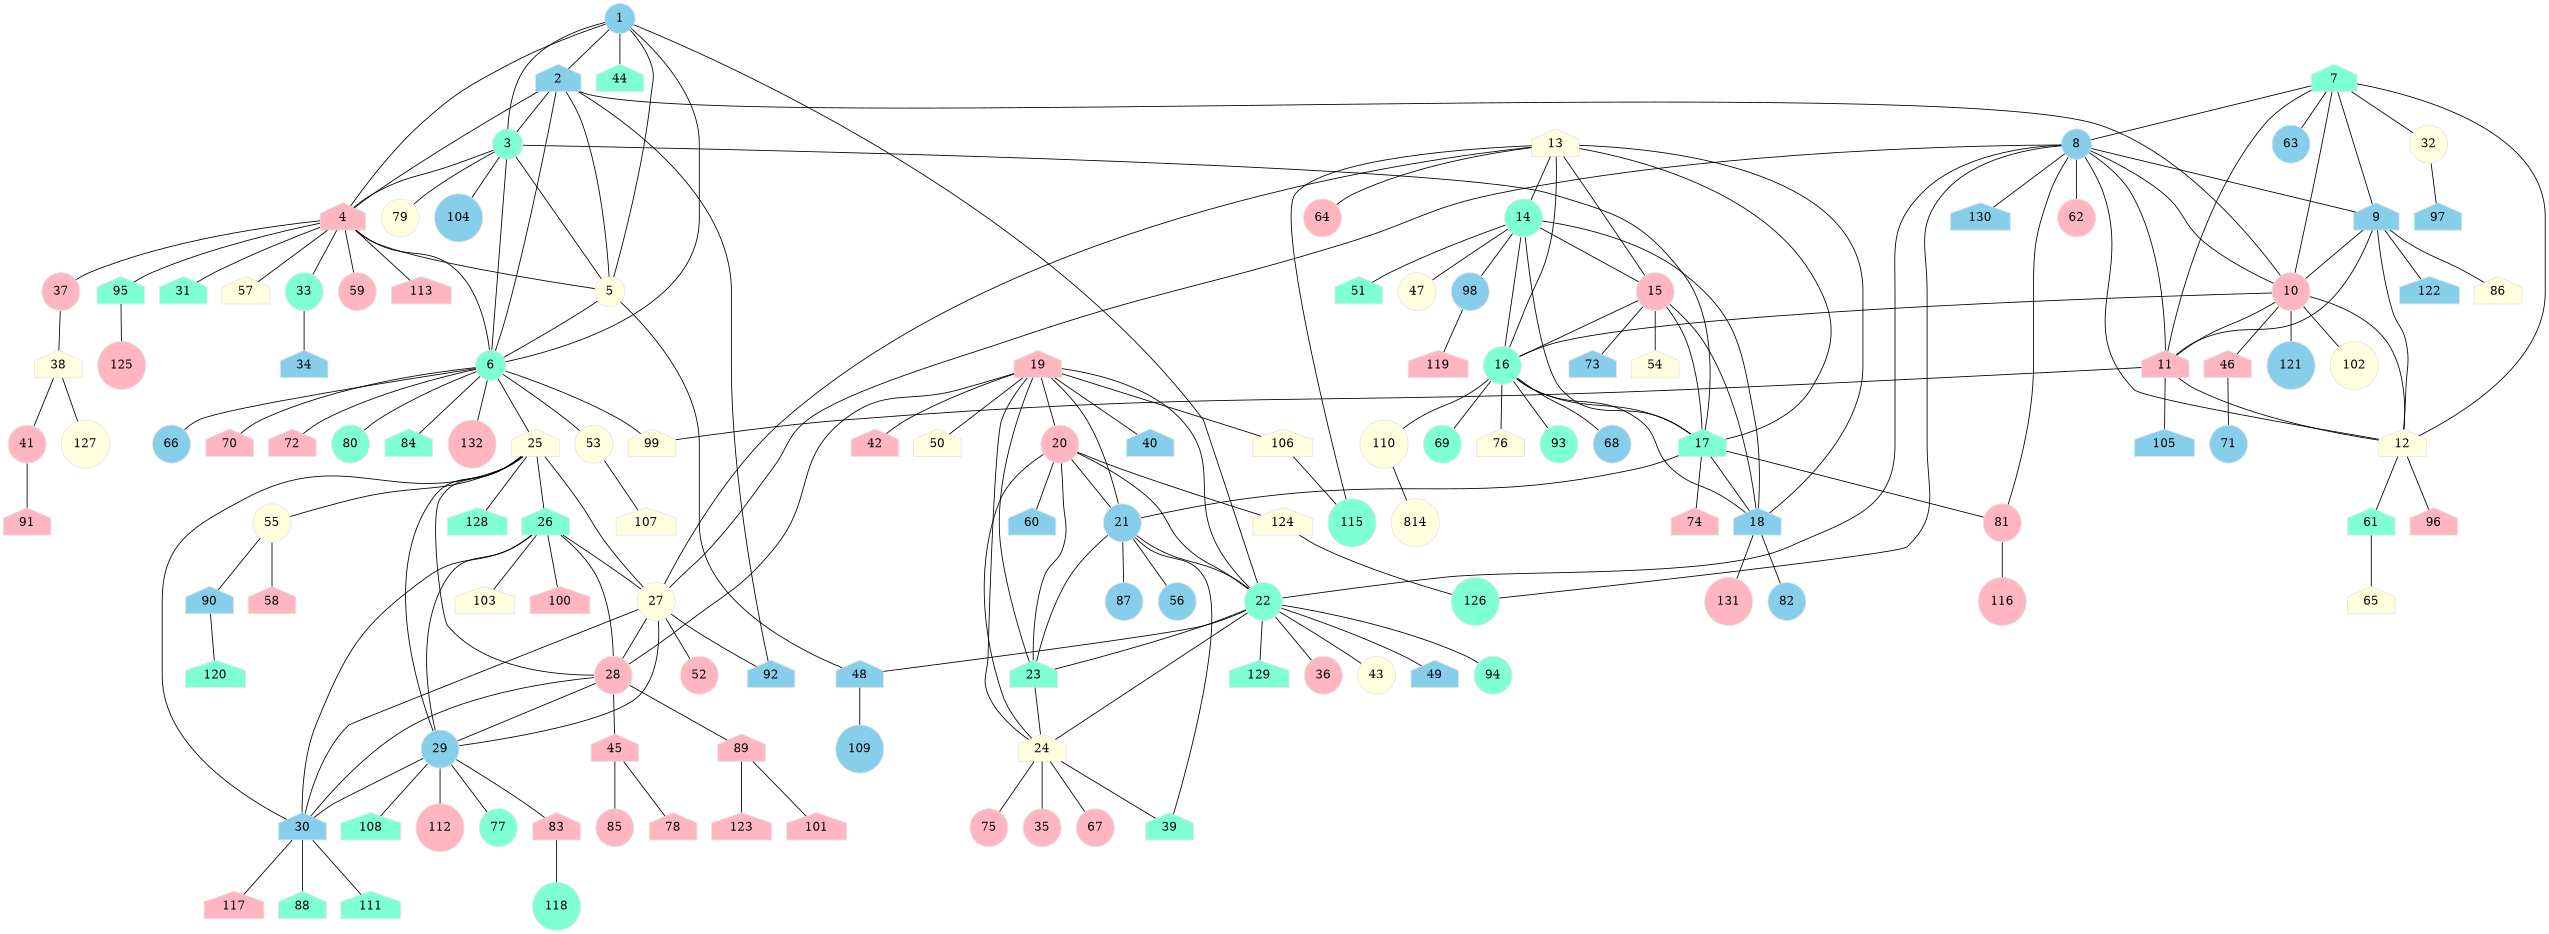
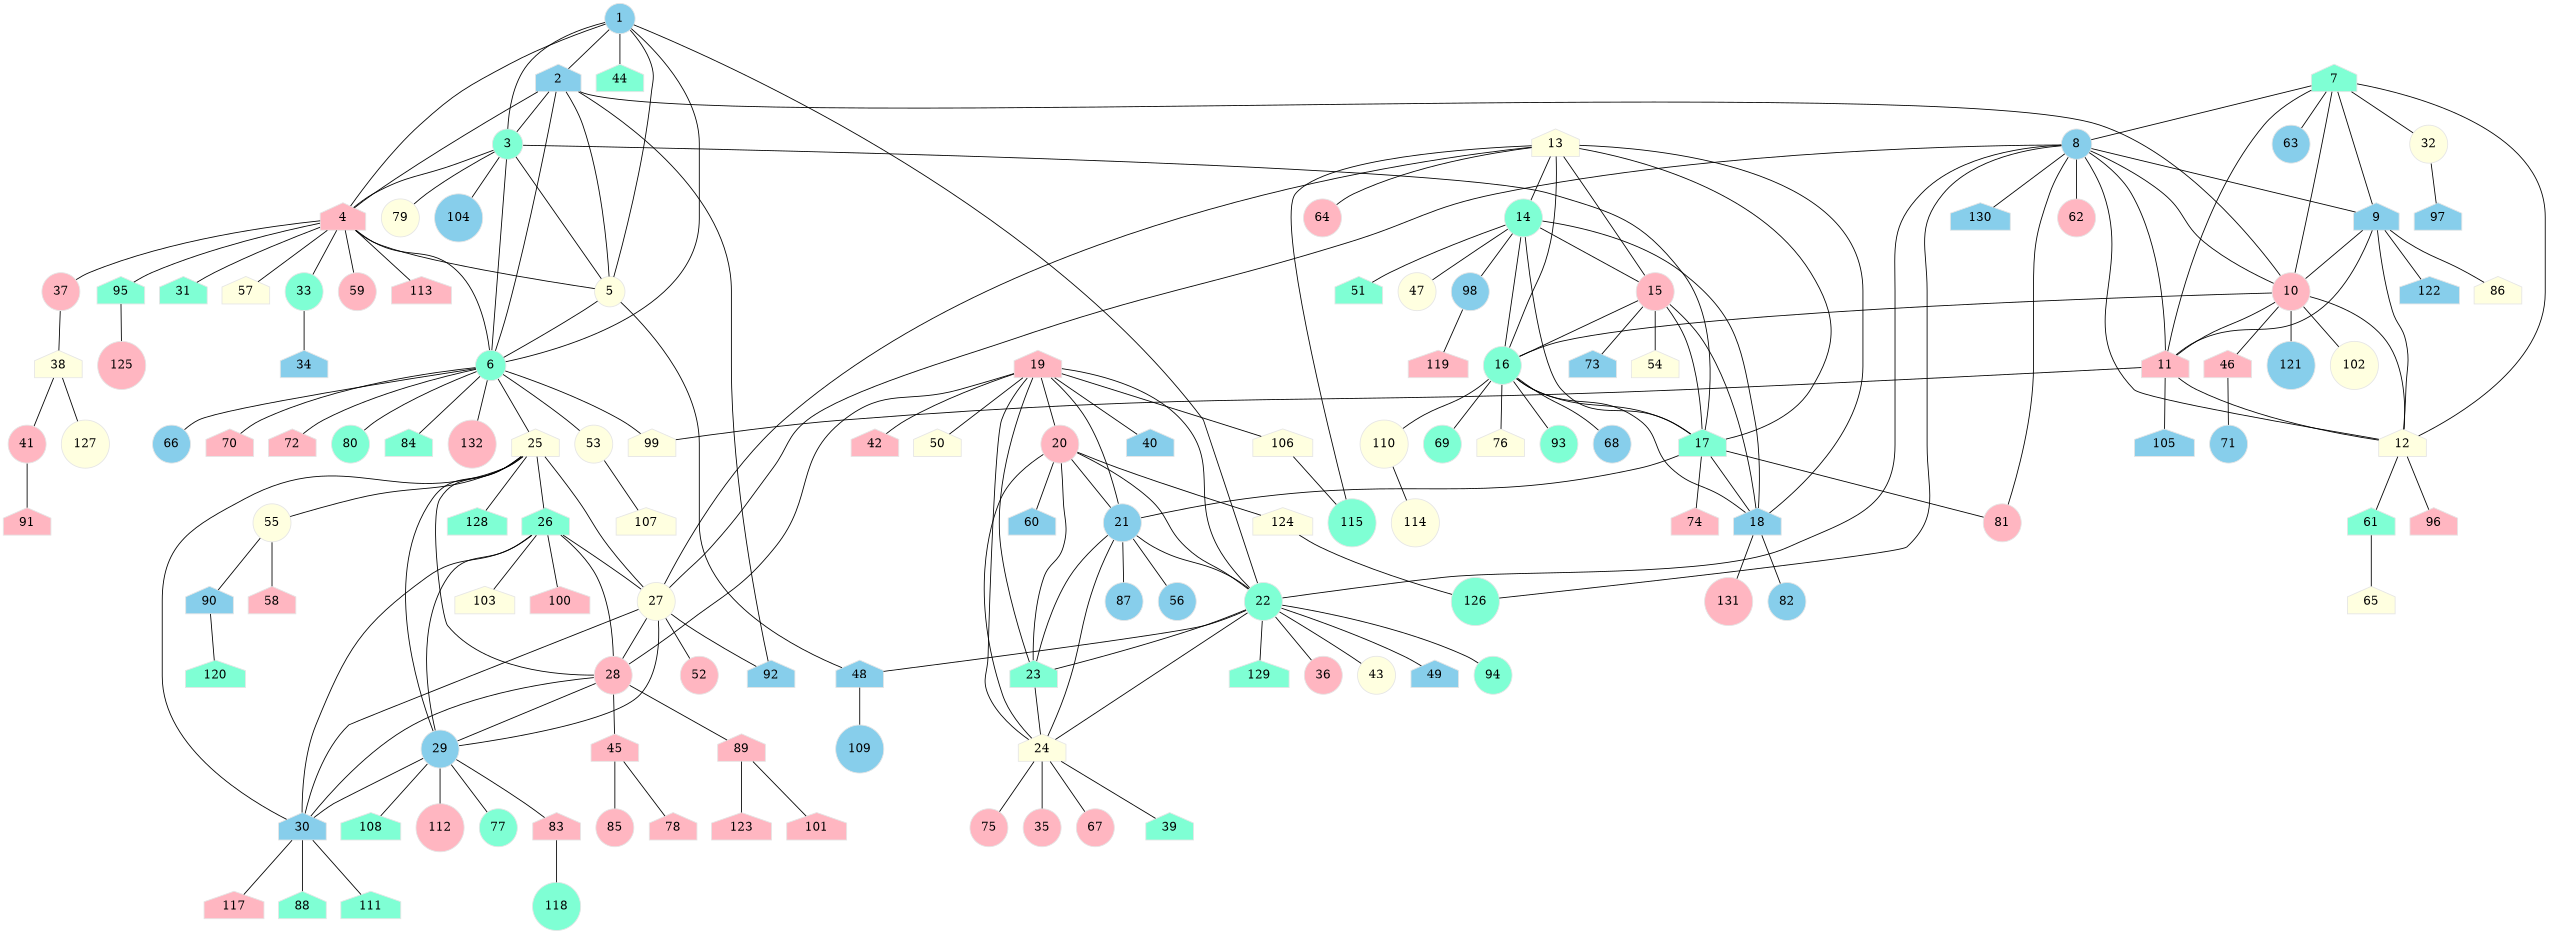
  graph {
    node [color=gray90 fillcolor=lightpink shape=house style=filled]
    1 [fillcolor=skyblue shape=circle]
    2 [fillcolor=skyblue]
    3 [fillcolor=aquamarine shape=circle]
    4
    5 [fillcolor=lightyellow shape=circle]
    6 [fillcolor=aquamarine shape=circle]
    22 [fillcolor=aquamarine shape=circle]
    44 [fillcolor=aquamarine]
    10 [shape=circle]
    92 [fillcolor=skyblue]
    17 [fillcolor=aquamarine]
    79 [fillcolor=lightyellow shape=circle]
    104 [fillcolor=skyblue shape=circle]
    31 [fillcolor=aquamarine]
    33 [fillcolor=aquamarine shape=circle]
    37 [shape=circle]
    57 [fillcolor=lightyellow]
    59 [shape=circle]
    95 [fillcolor=aquamarine]
    113
    48 [fillcolor=skyblue]
    25 [fillcolor=lightyellow]
    53 [fillcolor=lightyellow shape=circle]
    66 [fillcolor=skyblue shape=circle]
    70
    72
    80 [fillcolor=aquamarine shape=circle]
    84 [fillcolor=aquamarine]
    99 [fillcolor=lightyellow]
    132 [shape=circle]
    23 [fillcolor=aquamarine]
    24 [fillcolor=lightyellow]
    36 [shape=circle]
    43 [fillcolor=lightyellow shape=circle]
    49 [fillcolor=skyblue]
    94 [fillcolor=aquamarine shape=circle]
    129 [fillcolor=aquamarine]
    11
    12 [fillcolor=lightyellow]
    16 [fillcolor=aquamarine shape=circle]
    46
    102 [fillcolor=lightyellow shape=circle]
    121 [fillcolor=skyblue shape=circle]
    35 [shape=circle]
    81 [shape=circle]
    18 [fillcolor=skyblue]
    21 [fillcolor=skyblue shape=circle]
    74
    34 [fillcolor=skyblue]
    38 [fillcolor=lightyellow]
    125 [shape=circle]
    109 [fillcolor=skyblue shape=circle]
    27 [fillcolor=lightyellow shape=circle]
    28 [shape=circle]
    26 [fillcolor=aquamarine]
    29 [fillcolor=skyblue shape=circle]
    30 [fillcolor=skyblue]
    55 [fillcolor=lightyellow shape=circle]
    128 [fillcolor=aquamarine]
    107 [fillcolor=lightyellow]
    7 [fillcolor=aquamarine]
    8 [fillcolor=skyblue shape=circle]
    9 [fillcolor=skyblue]
    32 [fillcolor=lightyellow shape=circle]
    63 [fillcolor=skyblue shape=circle]
    62 [shape=circle]
    126 [fillcolor=aquamarine shape=circle]
    130 [fillcolor=skyblue]
    86 [fillcolor=lightyellow]
    122 [fillcolor=skyblue]
    105 [fillcolor=skyblue]
    61 [fillcolor=aquamarine]
    96
    97 [fillcolor=skyblue]
    52 [shape=circle]
-   116 [shape=circle]
    68 [fillcolor=skyblue shape=circle]
    69 [fillcolor=aquamarine shape=circle]
    76 [fillcolor=lightyellow]
    93 [fillcolor=aquamarine shape=circle]
    110 [fillcolor=lightyellow shape=circle]
    71 [fillcolor=skyblue shape=circle]
    65 [fillcolor=lightyellow]
    13 [fillcolor=lightyellow]
    14 [fillcolor=aquamarine shape=circle]
    15 [shape=circle]
    64 [shape=circle]
    115 [fillcolor=aquamarine shape=circle]
    47 [fillcolor=lightyellow shape=circle]
    51 [fillcolor=aquamarine]
    98 [fillcolor=skyblue shape=circle]
    54 [fillcolor=lightyellow]
    73 [fillcolor=skyblue]
    82 [fillcolor=skyblue shape=circle]
    131 [shape=circle]
    119
-   114 [fillcolor=lightyellow shape=circle label=814]
+   114 [fillcolor=lightyellow shape=circle]
    56 [fillcolor=skyblue shape=circle]
    87 [fillcolor=skyblue shape=circle]
    19
    20 [shape=circle]
    40 [fillcolor=skyblue]
    42
    50 [fillcolor=lightyellow]
    106 [fillcolor=lightyellow]
    60 [fillcolor=skyblue]
    124 [fillcolor=lightyellow]
    39 [fillcolor=aquamarine]
    67 [shape=circle]
    75 [shape=circle]
    45
    89
    100
    103 [fillcolor=lightyellow]
    77 [fillcolor=aquamarine shape=circle]
    83
    108 [fillcolor=aquamarine]
    112 [shape=circle]
    88 [fillcolor=aquamarine]
    111 [fillcolor=aquamarine]
    117
    58
    90 [fillcolor=skyblue]
    78
    85 [shape=circle]
    101
    123
    118 [fillcolor=aquamarine shape=circle]
    41 [shape=circle]
    127 [fillcolor=lightyellow shape=circle]
    91
    120 [fillcolor=aquamarine]
    1 -- 2
    1 -- 3
    1 -- 4
    1 -- 5
    1 -- 6
    1 -- 22
    1 -- 44
    2 -- 3
    2 -- 4
    2 -- 5
    2 -- 6
    2 -- 10
    2 -- 92
    3 -- 4
    3 -- 5
    3 -- 6
    3 -- 17
    3 -- 79
    3 -- 104
    4 -- 5
    4 -- 6
    4 -- 31
    4 -- 33
    4 -- 37
    4 -- 57
    4 -- 59
    4 -- 95
    4 -- 113
    5 -- 6
    5 -- 48
    6 -- 25
    6 -- 53
    6 -- 66
    6 -- 70
    6 -- 72
    6 -- 80
    6 -- 84
    6 -- 99
    6 -- 132
    22 -- 48
    22 -- 23
    22 -- 24
    22 -- 36
    22 -- 43
    22 -- 49
    22 -- 94
    22 -- 129
    10 -- 11
    10 -- 12
    10 -- 16
    10 -- 46
    10 -- 102
    10 -- 121
    17 -- 81
    17 -- 18
    17 -- 21
    17 -- 74
    33 -- 34
    37 -- 38
    95 -- 125
    48 -- 109
    25 -- 27
    25 -- 28
    25 -- 26
    25 -- 29
    25 -- 30
    25 -- 55
    25 -- 128
    53 -- 107
    23 -- 24
    24 -- 35
    24 -- 39
    24 -- 67
    24 -- 75
    11 -- 99
    11 -- 12
    11 -- 105
    12 -- 61
    12 -- 96
    16 -- 17
    16 -- 18
    16 -- 68
    16 -- 69
    16 -- 76
    16 -- 93
    16 -- 110
    46 -- 71
-   81 -- 116
    18 -- 82
    18 -- 131
    21 -- 22
    21 -- 23
-   21 -- 39
+   21 -- 24
    21 -- 56
    21 -- 87
    38 -- 41
    38 -- 127
    27 -- 92
    27 -- 28
    27 -- 29
    27 -- 30
    27 -- 52
    28 -- 29
    28 -- 30
    28 -- 45
    28 -- 89
    26 -- 27
    26 -- 28
    26 -- 29
    26 -- 30
    26 -- 100
    26 -- 103
    29 -- 30
    29 -- 77
    29 -- 83
    29 -- 108
    29 -- 112
    30 -- 88
    30 -- 111
    30 -- 117
    55 -- 58
    55 -- 90
    7 -- 10
    7 -- 11
    7 -- 12
    7 -- 8
    7 -- 9
    7 -- 32
    7 -- 63
    8 -- 22
    8 -- 10
    8 -- 11
    8 -- 12
    8 -- 81
    8 -- 27
    8 -- 9
    8 -- 62
    8 -- 126
    8 -- 130
    9 -- 10
    9 -- 11
    9 -- 12
    9 -- 86
    9 -- 122
    32 -- 97
    61 -- 65
    110 -- 114
    13 -- 17
    13 -- 16
    13 -- 18
    13 -- 27
    13 -- 14
    13 -- 15
    13 -- 64
    13 -- 115
    14 -- 17
    14 -- 16
    14 -- 18
    14 -- 15
    14 -- 47
    14 -- 51
    14 -- 98
    15 -- 17
    15 -- 16
    15 -- 18
    15 -- 54
    15 -- 73
    98 -- 119
    19 -- 22
    19 -- 23
    19 -- 24
    19 -- 21
    19 -- 28
    19 -- 20
    19 -- 40
    19 -- 42
    19 -- 50
    19 -- 106
    20 -- 22
    20 -- 23
    20 -- 24
    20 -- 21
    20 -- 60
    20 -- 124
    106 -- 115
    124 -- 126
    45 -- 78
    45 -- 85
    89 -- 101
    89 -- 123
    83 -- 118
    90 -- 120
    41 -- 91
  }
